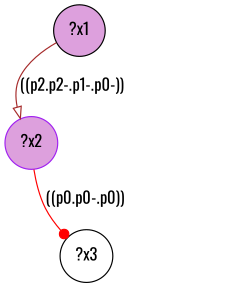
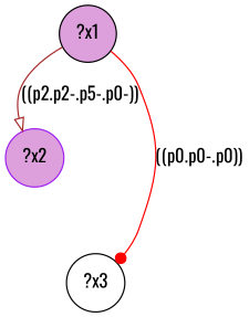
  digraph {
    fontname=Oswald
    node [color=black fillcolor=plum fontname=Oswald shape=circle style=filled]
    edge [fontname=Oswald]
    n1 [label="?x1"]
    n2 [color=purple label="?x2"]
    n3 [fillcolor=white label="?x3" style="filled,"]
-   n1 -> n2 [arrowhead=onormal color=brown label="((p2.p2-.p1-.p0-))"]
-   n2 -> n3 [arrowhead=dot color=red label="((p0.p0-.p0))"]
+   n1 -> n2 [arrowhead=onormal color=brown label="((p2.p2-.p5-.p0-))"]
+   n1 -> n3 [arrowhead=dot color=red label="((p0.p0-.p0))"]
  }
